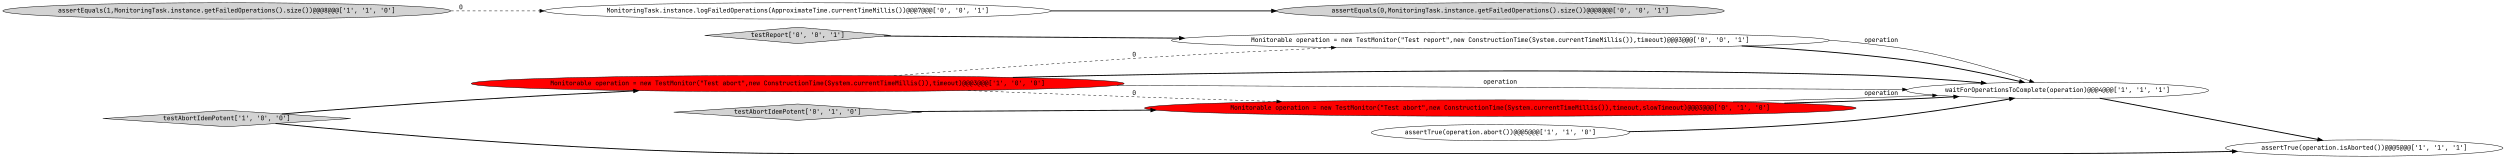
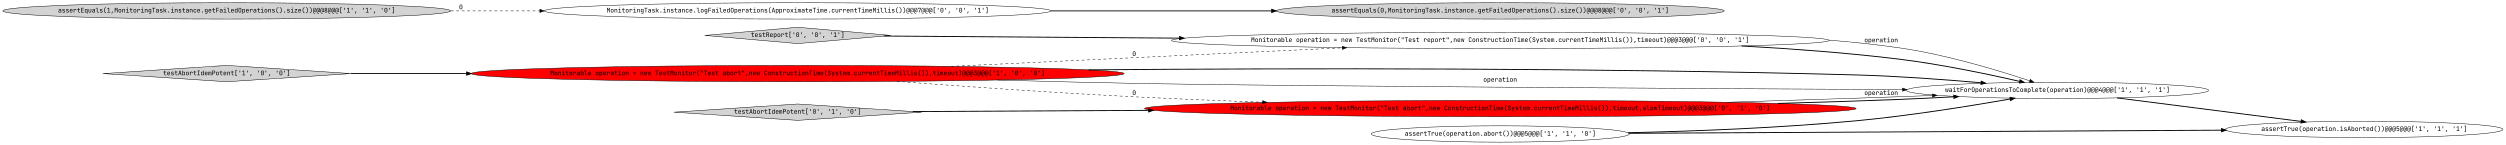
  digraph {
    fontname="JetBrains Mono"
    rankdir=LR
    node [fillcolor=lightgray fontname="JetBrains Mono" shape=ellipse style=filled]
    edge [fontname="JetBrains Mono" style=bold]
    n1 [label="testReport['0', '0', '1']" shape=diamond]
    n2 [fillcolor=white label="Monitorable operation = new TestMonitor(\"Test report\",new ConstructionTime(System.currentTimeMillis()),timeout)@@@3@@@['0', '0', '1']"]
    n3 [fillcolor=white label="waitForOperationsToComplete(operation)@@@4@@@['1', '1', '1']"]
    n4 [label="assertEquals(0,MonitoringTask.instance.getFailedOperations().size())@@@8@@@['0', '0', '1']"]
    n5 [fillcolor=white label="MonitoringTask.instance.logFailedOperations(ApproximateTime.currentTimeMillis())@@@7@@@['0', '0', '1']"]
    n6 [label="assertEquals(1,MonitoringTask.instance.getFailedOperations().size())@@@8@@@['1', '1', '0']"]
    n7 [label="testAbortIdemPotent['1', '0', '0']" shape=diamond]
    n8 [fillcolor=red label="Monitorable operation = new TestMonitor(\"Test abort\",new ConstructionTime(System.currentTimeMillis()),timeout)@@@3@@@['1', '0', '0']"]
    n9 [fillcolor=red label="Monitorable operation = new TestMonitor(\"Test abort\",new ConstructionTime(System.currentTimeMillis()),timeout,slowTimeout)@@@3@@@['0', '1', '0']"]
    n10 [fillcolor=white label="assertTrue(operation.isAborted())@@@5@@@['1', '1', '1']"]
    n11 [label="testAbortIdemPotent['0', '1', '0']" shape=diamond]
    n12 [fillcolor=white label="assertTrue(operation.abort())@@@5@@@['1', '1', '0']"]
    n1 -> n2
    n2 -> n3 [label=operation style=solid]
    n2 -> n3
    n3 -> n10
    n5 -> n4
    n6 -> n5 [label=0 style=dashed]
    n7 -> n8
    n8 -> n2 [label=0 style=dashed]
    n8 -> n3
    n8 -> n3 [label=operation style=solid]
    n8 -> n9 [label=0 style=dashed]
    n9 -> n3 [label=operation style=solid]
    n9 -> n3
    n11 -> n9
    n12 -> n3
-   n7 -> n10
+   n12 -> n10
  }
